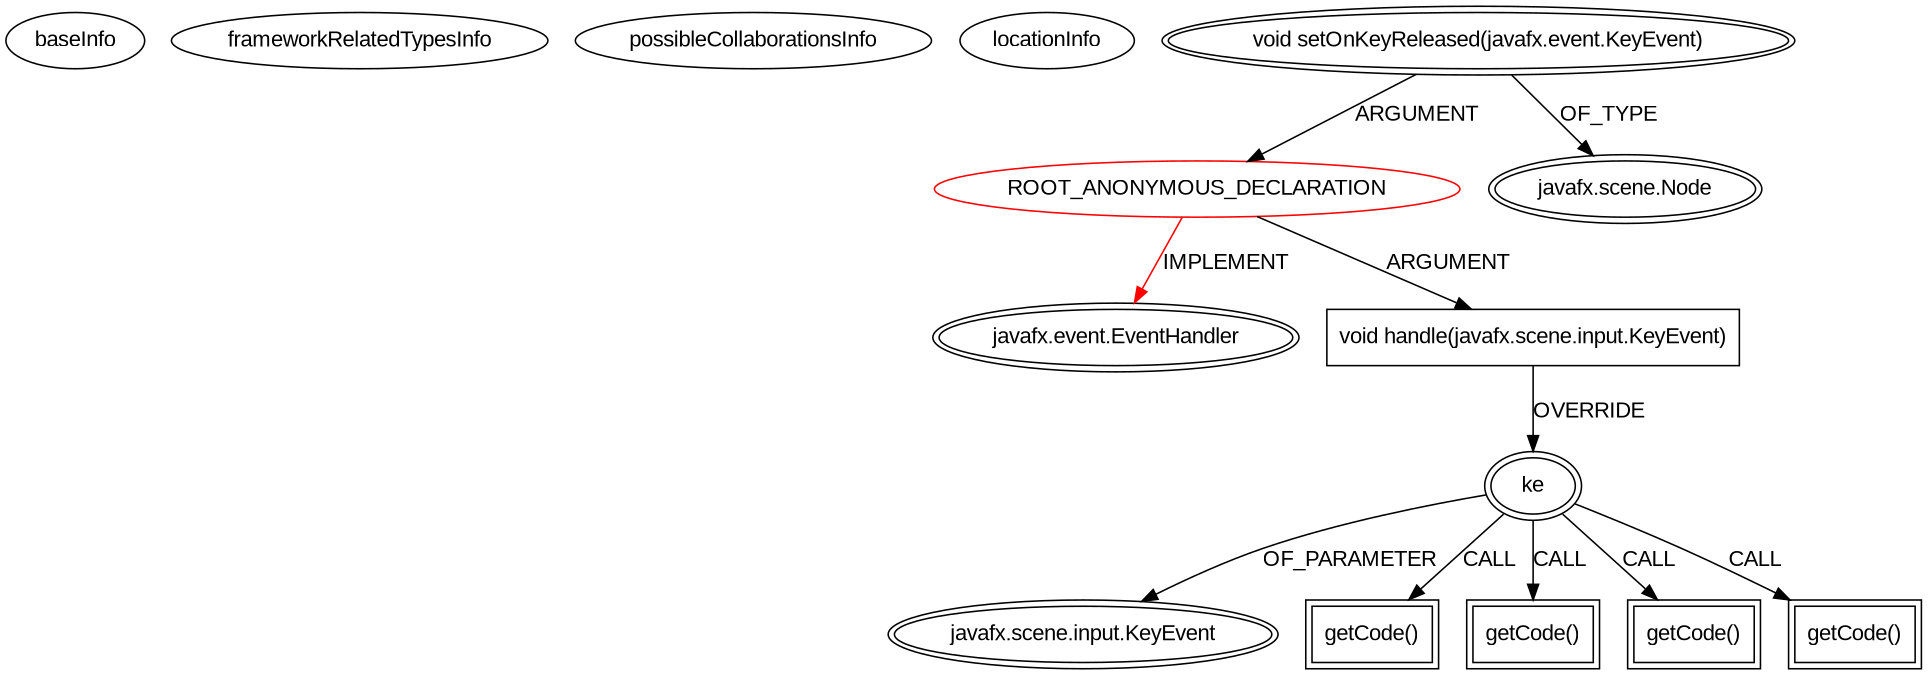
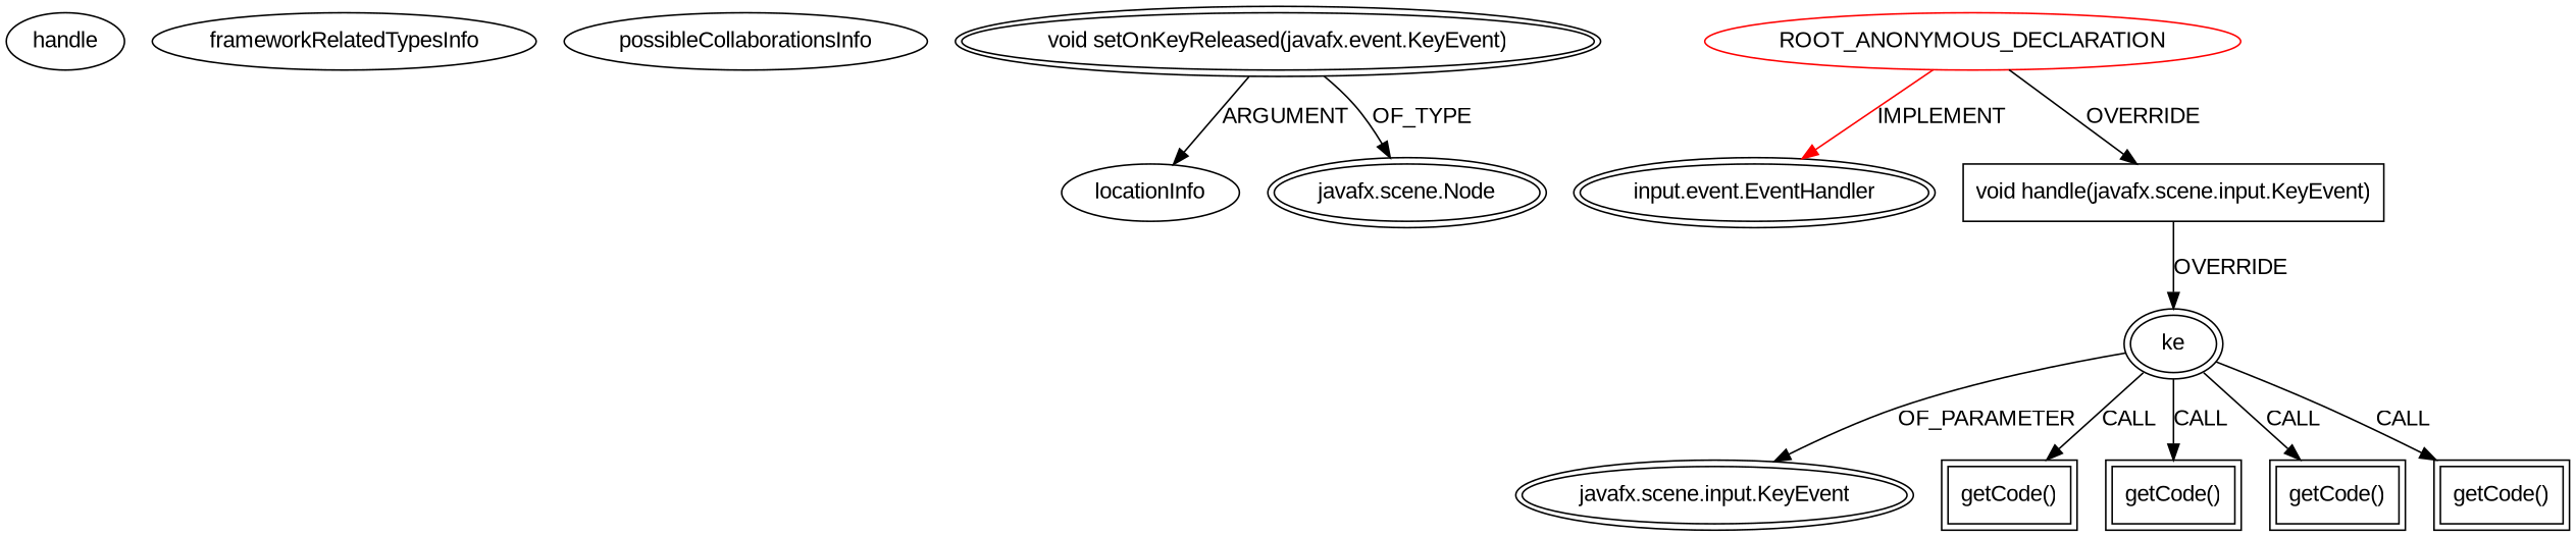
  digraph {
    fontname="Liberation Sans"
    node [fontname="Liberation Sans" isFrameworkType=true peripheries=2]
    edge [fontname="Liberation Sans"]
-   baseInfo [category=extension_graph graphId=562 isAnonymous=true possibleRelation=false isFrameworkType="" peripheries=""]
+   baseInfo [category=extension_graph graphId=562 isAnonymous=true possibleRelation=false label=handle isFrameworkType="" peripheries=""]
    frameworkRelatedTypesInfo [0="javafx.event.EventHandler" isFrameworkType="" peripheries=""]
    possibleCollaborationsInfo [isFrameworkType="" peripheries=""]
    locationInfo [contextSignature="void initContent(int)" filePath="/JASCValentine-BrickBreaker/BrickBreaker-master/src/brickbreaker/Level.java" graphId=562 projectName="JASCValentine-BrickBreaker" isFrameworkType="" peripheries=""]
    n5 [color=red isFrameworkType=false label=ROOT_ANONYMOUS_DECLARATION vertexType=ROOT_ANONYMOUS_DECLARATION peripheries=""]
-   n6 [label="javafx.event.EventHandler" vertexType=FRAMEWORK_INTERFACE_TYPE]
+   n6 [label="input.event.EventHandler" vertexType=FRAMEWORK_INTERFACE_TYPE]
    n7 [isFrameworkType=false label="void handle(javafx.scene.input.KeyEvent)" shape=box vertexType=OVERRIDING_METHOD_DECLARATION peripheries=""]
    n8 [label=ke vertexType=PARAMETER_DECLARATION]
    n9 [label="void setOnKeyReleased(javafx.event.KeyEvent)" vertexType=OUTSIDE_CALL]
    n10 [label="javafx.scene.Node" vertexType=FRAMEWORK_CLASS_TYPE]
    n11 [label="javafx.scene.input.KeyEvent" vertexType=FRAMEWORK_CLASS_TYPE]
    n12 [label="getCode()" shape=box vertexType=INSIDE_CALL]
    n13 [label="getCode()" shape=box vertexType=INSIDE_CALL]
    n14 [label="getCode()" shape=box vertexType=INSIDE_CALL]
    n15 [label="getCode()" shape=box vertexType=INSIDE_CALL]
    n5 -> n6 [color=red label=IMPLEMENT]
-   n5 -> n7 [label=ARGUMENT]
+   n5 -> n7 [label=OVERRIDE]
    n7 -> n8 [label=OVERRIDE]
    n8 -> n11 [label=OF_PARAMETER]
    n8 -> n12 [label=CALL]
    n8 -> n13 [label=CALL]
    n8 -> n14 [label=CALL]
    n8 -> n15 [label=CALL]
-   n9 -> n5 [label=ARGUMENT]
+   n9 -> locationInfo [label=ARGUMENT]
    n9 -> n10 [label=OF_TYPE]
  }
